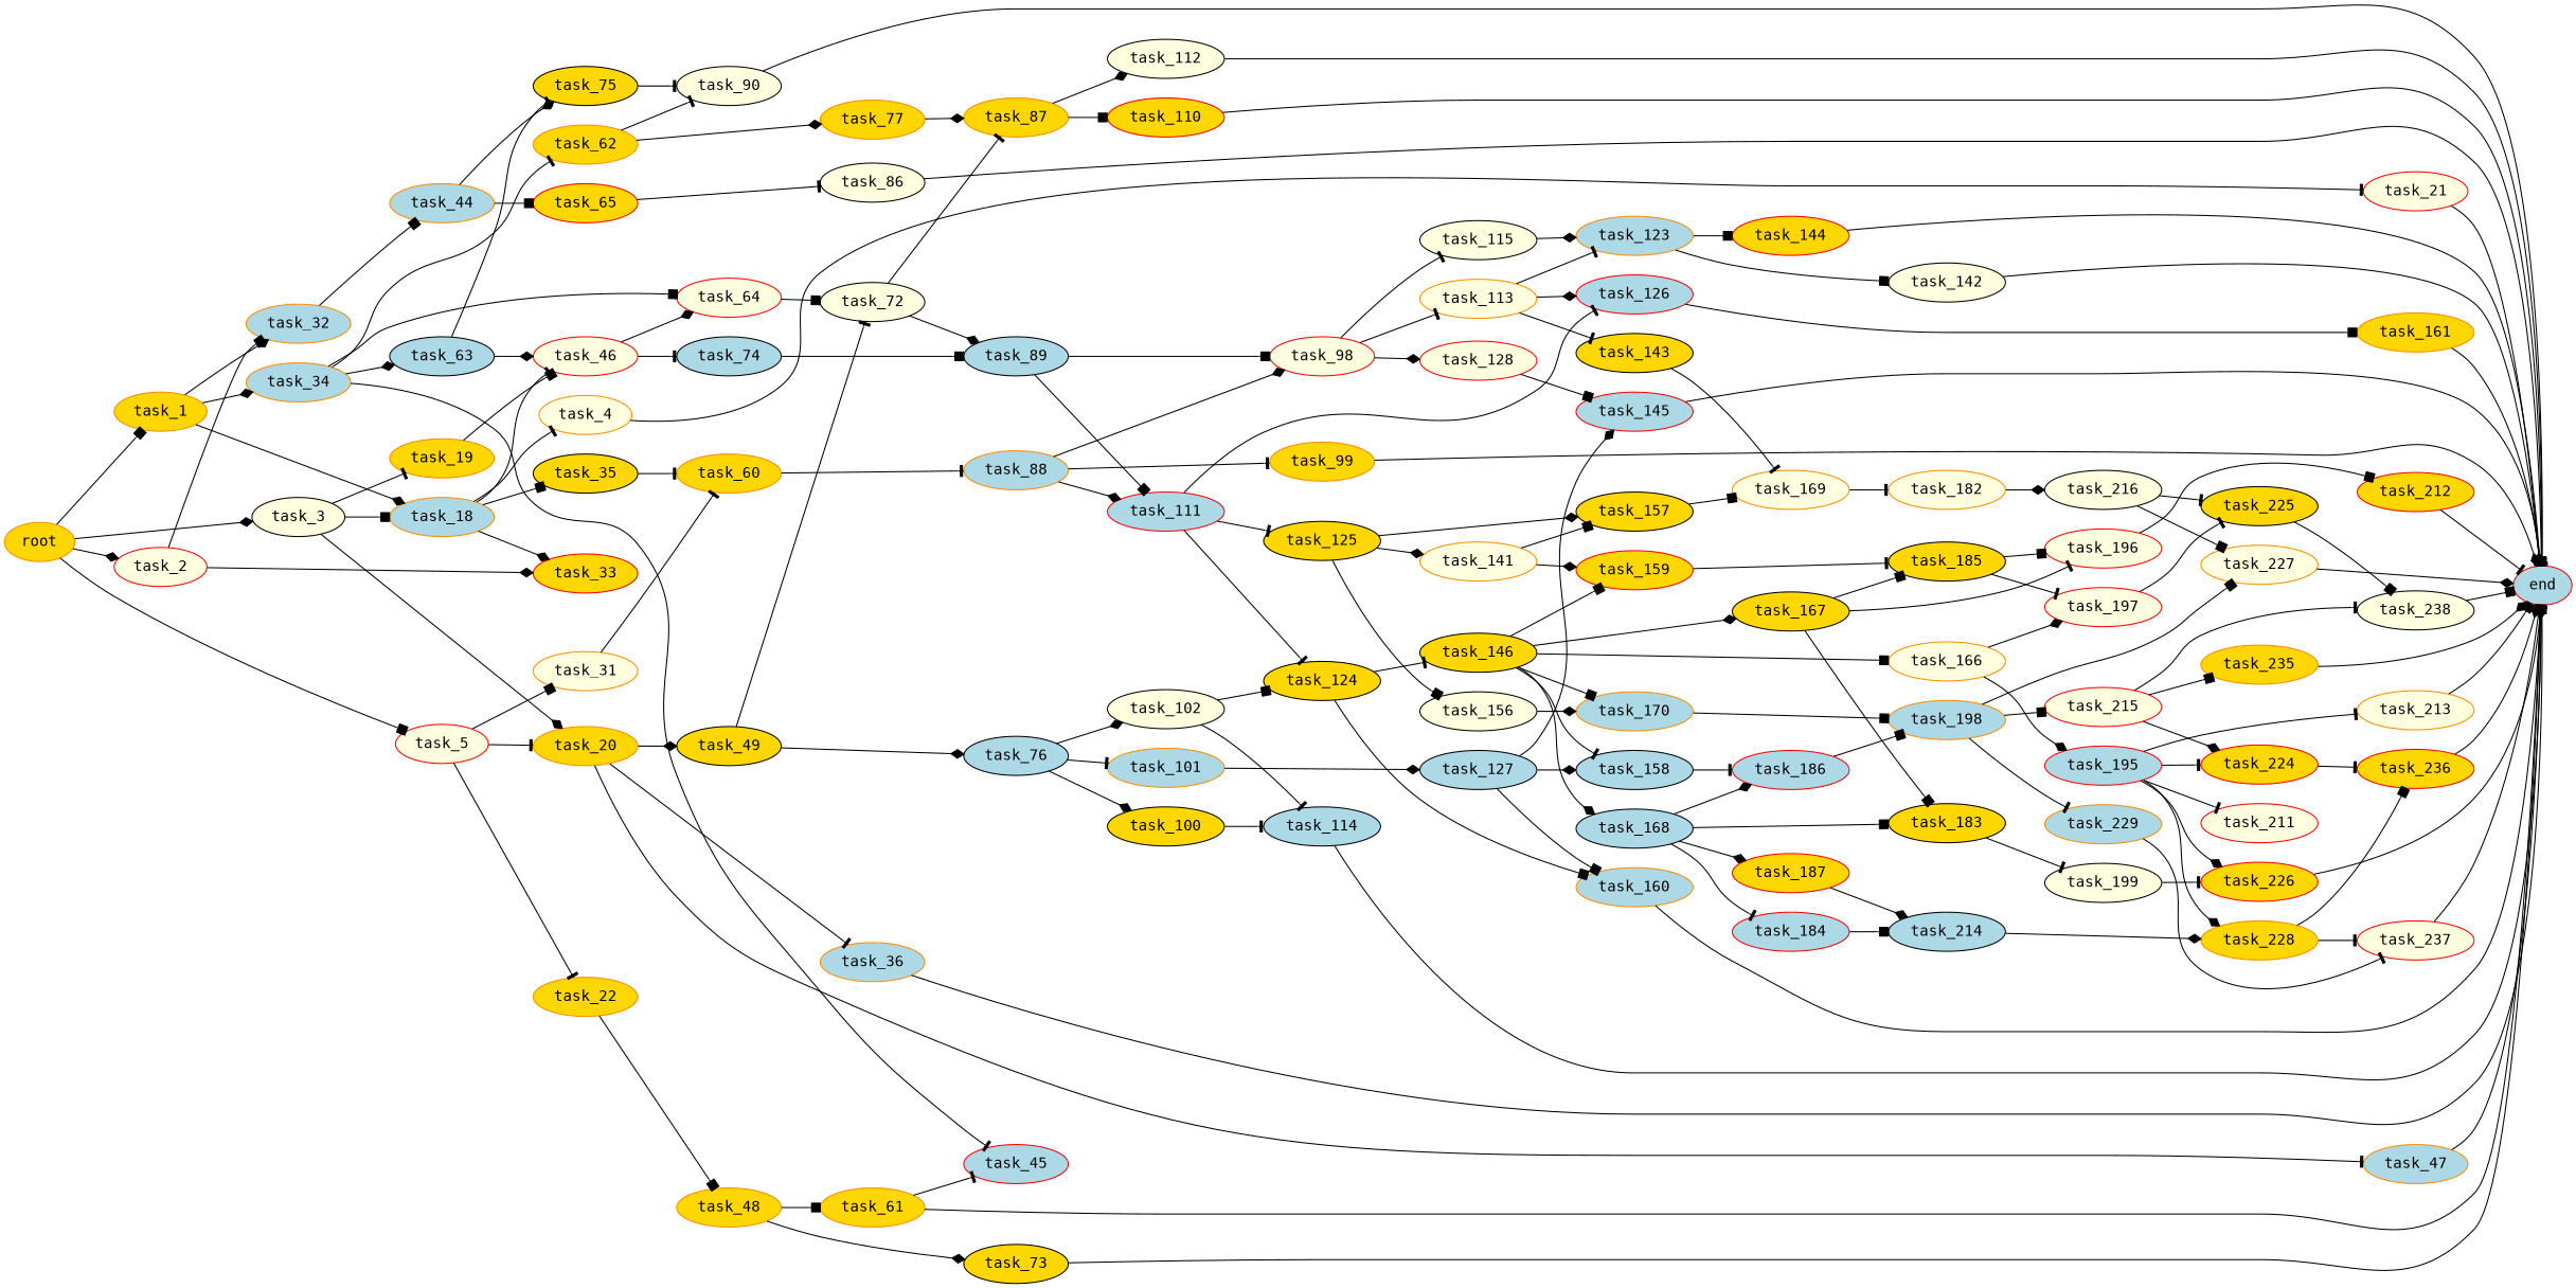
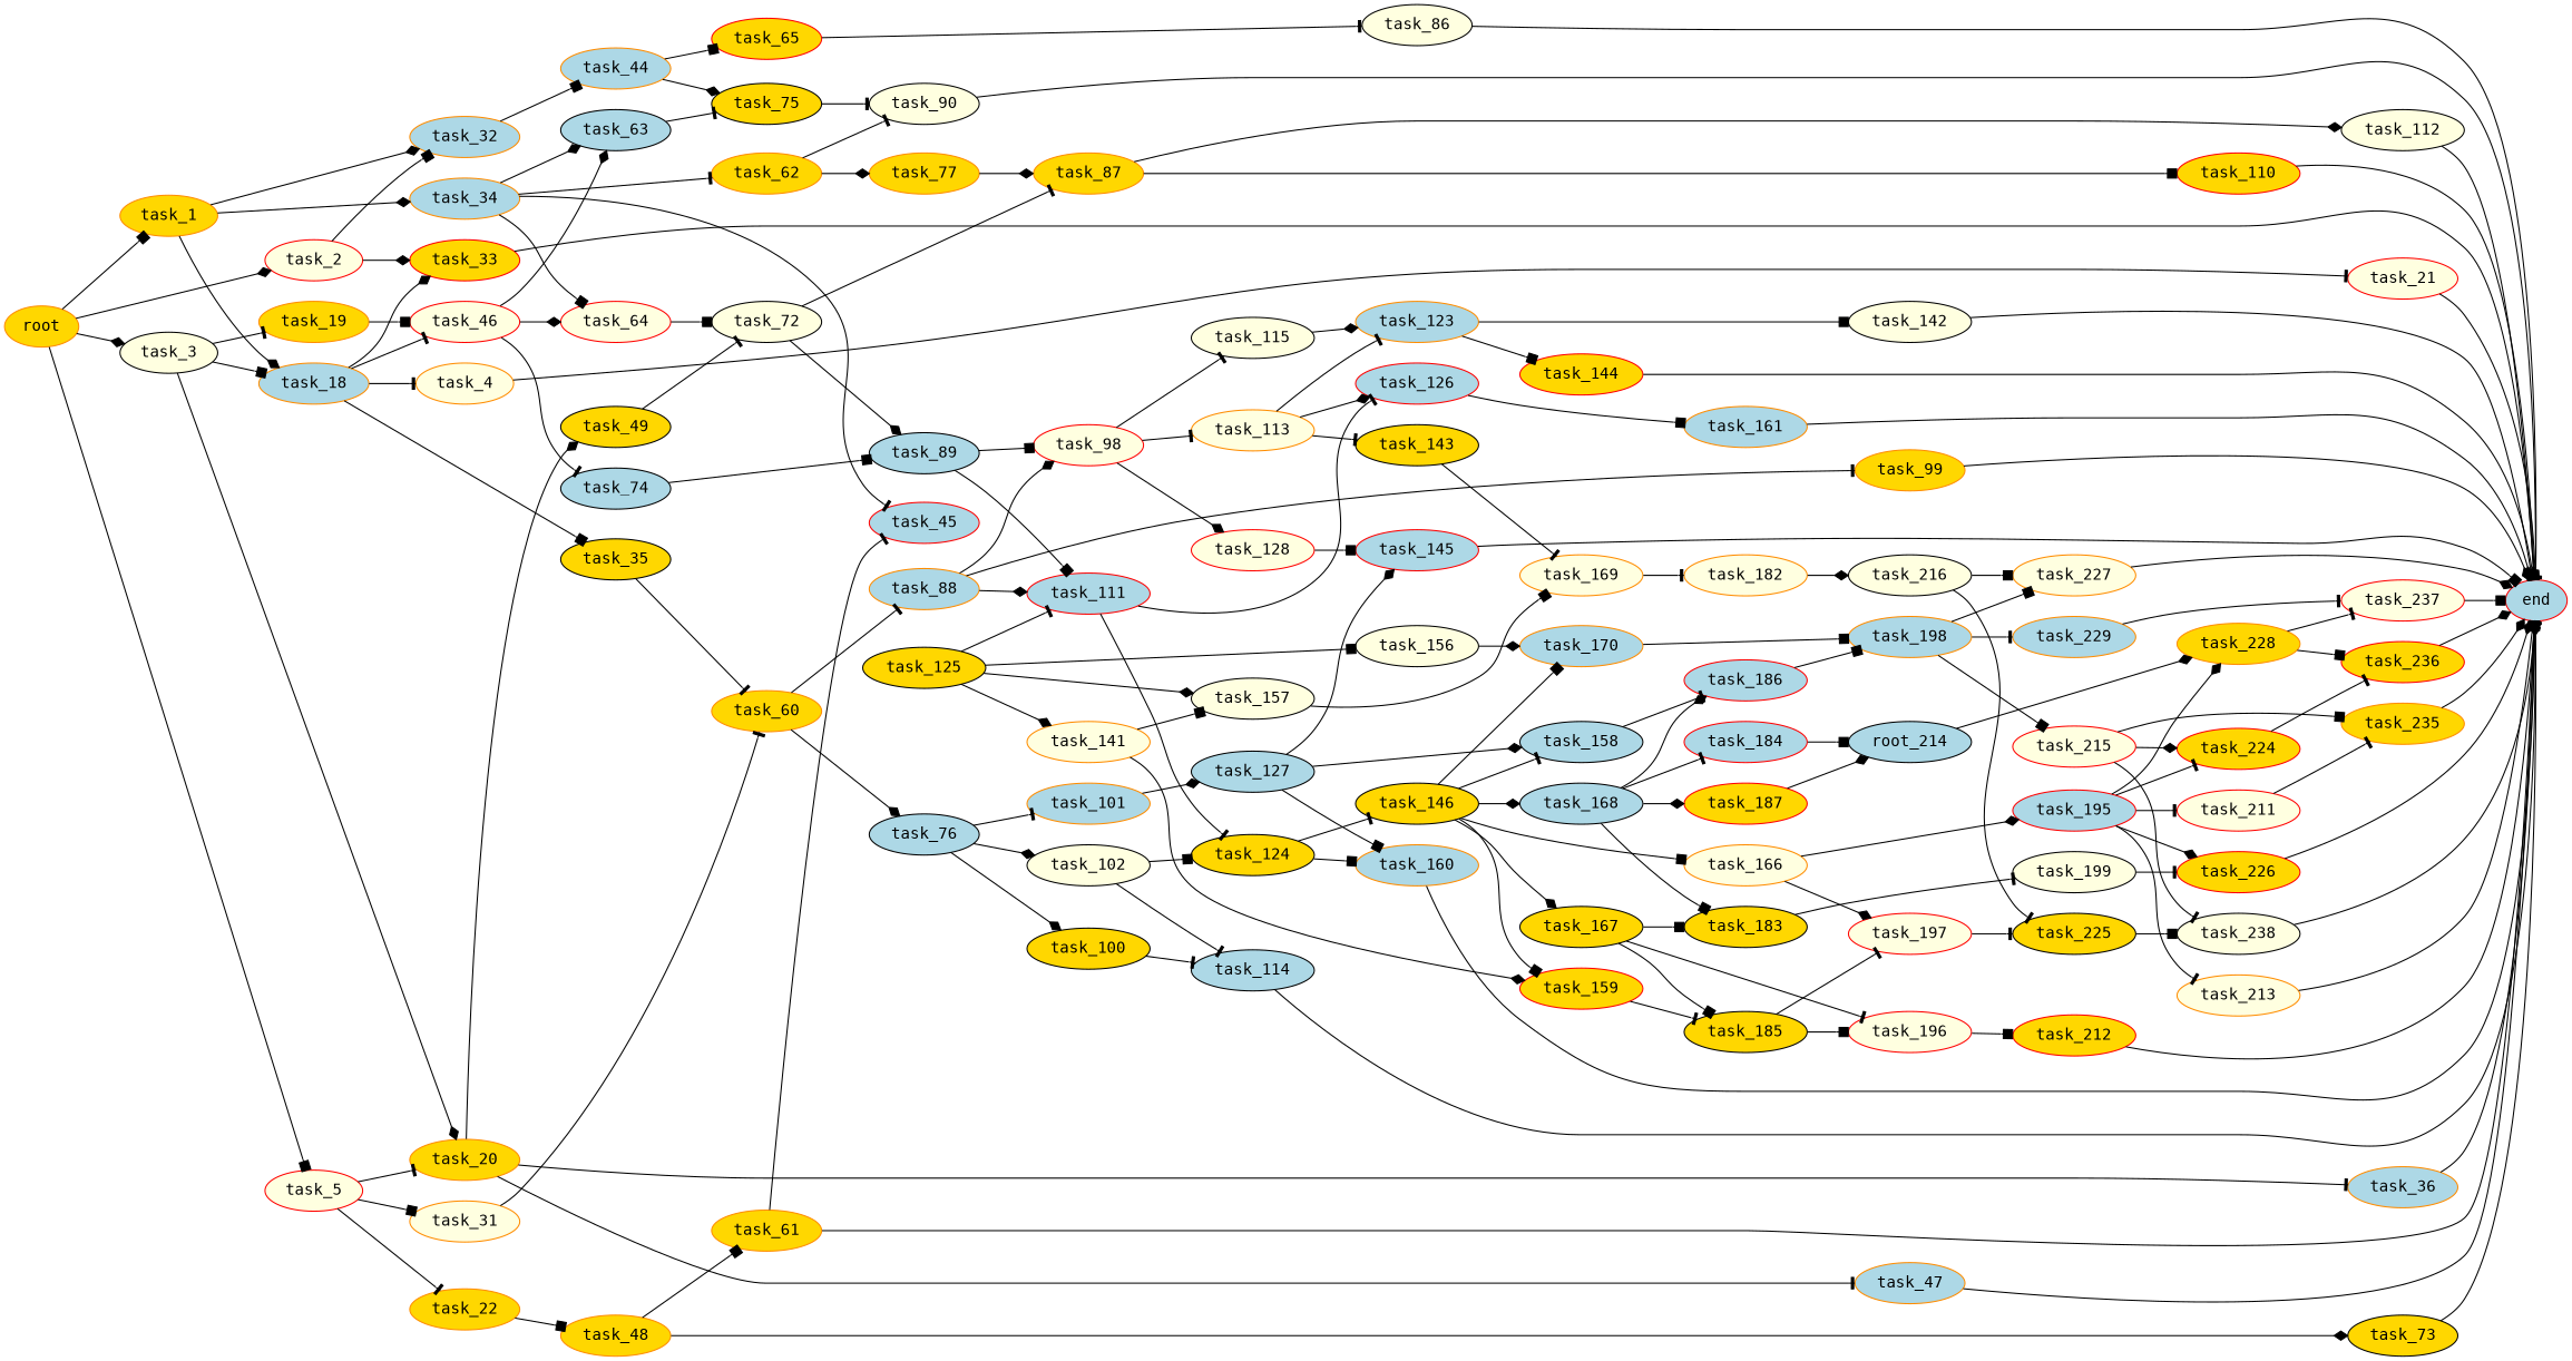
  digraph {
    fontname="DejaVu Sans Mono"
    rankdir=LR
    node [color=darkorange fillcolor=gold fontname="DejaVu Sans Mono" style=filled]
    edge [arrowhead=tee fontname="DejaVu Sans Mono"]
    root
    task_1
    task_2 [color=red fillcolor=lightyellow]
    task_3 [color=black fillcolor=lightyellow]
    task_5 [color=red fillcolor=lightyellow]
    task_18 [fillcolor=lightblue]
    task_32 [fillcolor=lightblue]
    task_34 [fillcolor=lightblue]
    task_33 [color=red]
    task_19
    task_20
    task_4 [fillcolor=lightyellow]
    task_21 [color=red fillcolor=lightyellow]
    task_22
    task_31 [fillcolor=lightyellow]
    task_35 [color=black]
    task_46 [color=red fillcolor=lightyellow]
    task_44 [fillcolor=lightblue]
    task_45 [color=red fillcolor=lightblue]
    task_62
    task_63 [color=black fillcolor=lightblue]
    task_64 [color=red fillcolor=lightyellow]
    end [color=red fillcolor=lightblue]
    task_36 [fillcolor=lightblue]
    task_47 [fillcolor=lightblue]
    task_49 [color=black]
    task_48
    task_60
    task_74 [color=black fillcolor=lightblue]
    task_72 [color=black fillcolor=lightyellow]
    task_76 [color=black fillcolor=lightblue]
    task_61
    task_73 [color=black]
    task_88 [fillcolor=lightblue]
    task_65 [color=red]
    task_75 [color=black]
    task_77
    task_90 [color=black fillcolor=lightyellow]
    task_86 [color=black fillcolor=lightyellow]
    task_89 [color=black fillcolor=lightblue]
    task_87
    task_100 [color=black]
    task_101 [fillcolor=lightblue]
    task_102 [color=black fillcolor=lightyellow]
    task_98 [color=red fillcolor=lightyellow]
    task_99
    task_111 [color=red fillcolor=lightblue]
    task_110 [color=red]
    task_112 [color=black fillcolor=lightyellow]
    task_114 [color=black fillcolor=lightblue]
    task_127 [color=black fillcolor=lightblue]
    task_124 [color=black]
    task_113 [fillcolor=lightyellow]
    task_115 [color=black fillcolor=lightyellow]
    task_128 [color=red fillcolor=lightyellow]
    task_125 [color=black]
    task_126 [color=red fillcolor=lightblue]
    task_123 [fillcolor=lightblue]
    task_143 [color=black]
    task_145 [color=red fillcolor=lightblue]
    task_160 [fillcolor=lightblue]
    task_158 [color=black fillcolor=lightblue]
    task_146 [color=black]
    task_141 [fillcolor=lightyellow]
    task_156 [color=black fillcolor=lightyellow]
-   task_157 [color=black]
-   task_161
+   task_157 [color=black fillcolor=lightyellow]
+   task_161 [fillcolor=lightblue]
    task_142 [color=black fillcolor=lightyellow]
    task_144 [color=red]
    task_169 [fillcolor=lightyellow]
    task_159 [color=red]
    task_166 [fillcolor=lightyellow]
    task_167 [color=black]
    task_168 [color=black fillcolor=lightblue]
    task_170 [fillcolor=lightblue]
    task_186 [color=red fillcolor=lightblue]
    task_185 [color=black]
    task_182 [fillcolor=lightyellow]
    task_195 [color=red fillcolor=lightblue]
    task_197 [color=red fillcolor=lightyellow]
    task_183 [color=black]
    task_196 [color=red fillcolor=lightyellow]
    task_184 [color=red fillcolor=lightblue]
    task_187 [color=red]
    task_198 [fillcolor=lightblue]
    task_211 [color=red fillcolor=lightyellow]
    task_213 [fillcolor=lightyellow]
    task_224 [color=red]
    task_226 [color=red]
    task_228
    task_225 [color=black]
    task_199 [color=black fillcolor=lightyellow]
    task_212 [color=red]
-   task_214 [color=black fillcolor=lightblue]
+   task_214 [color=black fillcolor=lightblue label=root_214]
    task_216 [color=black fillcolor=lightyellow]
    task_215 [color=red fillcolor=lightyellow]
    task_227 [fillcolor=lightyellow]
    task_229 [fillcolor=lightblue]
    task_235
    task_236 [color=red]
    task_237 [color=red fillcolor=lightyellow]
    task_238 [color=black fillcolor=lightyellow]
    root -> task_1 [arrowhead=box]
    root -> task_2 [arrowhead=diamond]
    root -> task_3 [arrowhead=diamond]
    root -> task_5 [arrowhead=box]
    task_1 -> task_18 [arrowhead=diamond]
    task_1 -> task_32 [arrowhead=diamond]
    task_1 -> task_34 [arrowhead=diamond]
    task_2 -> task_32 [arrowhead=box]
    task_2 -> task_33 [arrowhead=diamond]
    task_3 -> task_18 [arrowhead=box]
    task_3 -> task_19
    task_3 -> task_20 [arrowhead=diamond]
    task_5 -> task_20
    task_5 -> task_22
    task_5 -> task_31 [arrowhead=box]
    task_18 -> task_33 [arrowhead=diamond]
    task_18 -> task_4
    task_18 -> task_35 [arrowhead=box]
    task_18 -> task_46
    task_32 -> task_44 [arrowhead=box]
    task_34 -> task_45
    task_34 -> task_62
    task_34 -> task_63 [arrowhead=diamond]
    task_34 -> task_64 [arrowhead=box]
+   task_33 -> end [arrowhead=diamond]
    task_19 -> task_46 [arrowhead=box]
    task_20 -> task_36
    task_20 -> task_47
    task_20 -> task_49 [arrowhead=diamond]
    task_4 -> task_21
    task_21 -> end
    task_22 -> task_48 [arrowhead=box]
    task_31 -> task_60
    task_35 -> task_60
-   task_63 -> task_46 [arrowhead=diamond]
+   task_46 -> task_63 [arrowhead=diamond]
    task_46 -> task_64 [arrowhead=diamond]
    task_46 -> task_74
    task_44 -> task_65 [arrowhead=box]
    task_44 -> task_75 [arrowhead=diamond]
    task_62 -> task_77 [arrowhead=diamond]
    task_62 -> task_90
    task_63 -> task_75
    task_64 -> task_72 [arrowhead=box]
    task_36 -> end [arrowhead=box]
    task_47 -> end [arrowhead=diamond]
    task_49 -> task_72
-   task_49 -> task_76 [arrowhead=diamond]
+   task_60 -> task_76 [arrowhead=diamond]
    task_48 -> task_61 [arrowhead=box]
    task_48 -> task_73 [arrowhead=diamond]
    task_60 -> task_88
    task_74 -> task_89 [arrowhead=box]
    task_72 -> task_89 [arrowhead=diamond]
    task_72 -> task_87
    task_76 -> task_100 [arrowhead=diamond]
    task_76 -> task_101
    task_76 -> task_102 [arrowhead=diamond]
    task_61 -> task_45
    task_61 -> end
    task_73 -> end [arrowhead=diamond]
    task_88 -> task_98 [arrowhead=diamond]
    task_88 -> task_99
    task_88 -> task_111 [arrowhead=diamond]
    task_65 -> task_86
    task_75 -> task_90
    task_77 -> task_87 [arrowhead=diamond]
    task_90 -> end
    task_86 -> end
    task_89 -> task_98 [arrowhead=box]
    task_89 -> task_111 [arrowhead=box]
    task_87 -> task_110 [arrowhead=box]
    task_87 -> task_112 [arrowhead=diamond]
    task_100 -> task_114
    task_101 -> task_127 [arrowhead=diamond]
    task_102 -> task_114
    task_102 -> task_124 [arrowhead=box]
    task_98 -> task_113
    task_98 -> task_115
    task_98 -> task_128 [arrowhead=diamond]
    task_99 -> end [arrowhead=diamond]
    task_111 -> task_124
-   task_111 -> task_125
+   task_125 -> task_111
    task_111 -> task_126
    task_110 -> end [arrowhead=box]
    task_112 -> end [arrowhead=box]
    task_114 -> end
    task_127 -> task_145 [arrowhead=diamond]
    task_127 -> task_160 [arrowhead=box]
    task_127 -> task_158 [arrowhead=diamond]
    task_124 -> task_160 [arrowhead=box]
    task_124 -> task_146
    task_113 -> task_126 [arrowhead=diamond]
    task_113 -> task_123
    task_113 -> task_143
    task_115 -> task_123 [arrowhead=diamond]
    task_128 -> task_145 [arrowhead=box]
    task_125 -> task_141 [arrowhead=diamond]
    task_125 -> task_156 [arrowhead=box]
    task_125 -> task_157 [arrowhead=diamond]
    task_126 -> task_161 [arrowhead=box]
    task_123 -> task_142 [arrowhead=box]
    task_123 -> task_144 [arrowhead=box]
    task_143 -> task_169
    task_145 -> end [arrowhead=box]
    task_160 -> end [arrowhead=box]
    task_158 -> task_186
    task_146 -> task_158
    task_146 -> task_159 [arrowhead=box]
    task_146 -> task_166 [arrowhead=box]
    task_146 -> task_167 [arrowhead=diamond]
    task_146 -> task_168 [arrowhead=diamond]
    task_146 -> task_170 [arrowhead=box]
    task_141 -> task_157 [arrowhead=box]
    task_141 -> task_159 [arrowhead=diamond]
    task_156 -> task_170 [arrowhead=diamond]
    task_157 -> task_169 [arrowhead=box]
    task_161 -> end [arrowhead=diamond]
    task_142 -> end [arrowhead=box]
    task_144 -> end
    task_169 -> task_182
    task_159 -> task_185
    task_166 -> task_195 [arrowhead=diamond]
    task_166 -> task_197 [arrowhead=diamond]
    task_167 -> task_185 [arrowhead=box]
    task_167 -> task_183 [arrowhead=box]
    task_167 -> task_196
    task_168 -> task_186 [arrowhead=diamond]
    task_168 -> task_183 [arrowhead=box]
    task_168 -> task_184
    task_168 -> task_187 [arrowhead=diamond]
    task_170 -> task_198 [arrowhead=box]
    task_186 -> task_198 [arrowhead=box]
    task_185 -> task_197
    task_185 -> task_196 [arrowhead=box]
    task_182 -> task_216 [arrowhead=diamond]
    task_195 -> task_211
    task_195 -> task_213
    task_195 -> task_224
    task_195 -> task_226 [arrowhead=diamond]
    task_195 -> task_228 [arrowhead=diamond]
    task_197 -> task_225
    task_183 -> task_199
    task_196 -> task_212 [arrowhead=box]
    task_184 -> task_214 [arrowhead=box]
    task_187 -> task_214 [arrowhead=diamond]
    task_198 -> task_215 [arrowhead=box]
    task_198 -> task_227 [arrowhead=box]
    task_198 -> task_229
+   task_211 -> task_235
    task_213 -> end [arrowhead=box]
    task_224 -> task_236
    task_226 -> end [arrowhead=diamond]
    task_228 -> task_236 [arrowhead=box]
    task_228 -> task_237
    task_225 -> task_238 [arrowhead=box]
    task_199 -> task_226
    task_212 -> end
    task_214 -> task_228 [arrowhead=diamond]
    task_216 -> task_225
    task_216 -> task_227 [arrowhead=box]
    task_215 -> task_224 [arrowhead=diamond]
    task_215 -> task_235 [arrowhead=box]
    task_215 -> task_238
    task_227 -> end [arrowhead=diamond]
    task_229 -> task_237
    task_235 -> end [arrowhead=diamond]
    task_236 -> end [arrowhead=diamond]
    task_237 -> end [arrowhead=box]
    task_238 -> end [arrowhead=box]
  }
